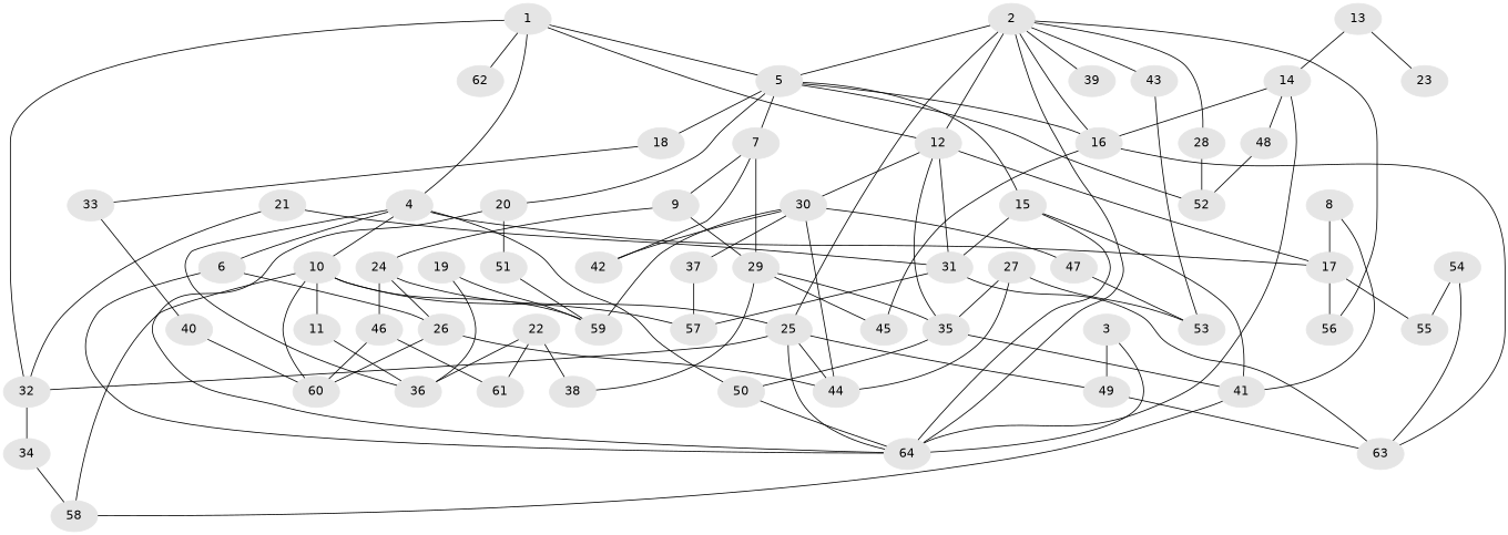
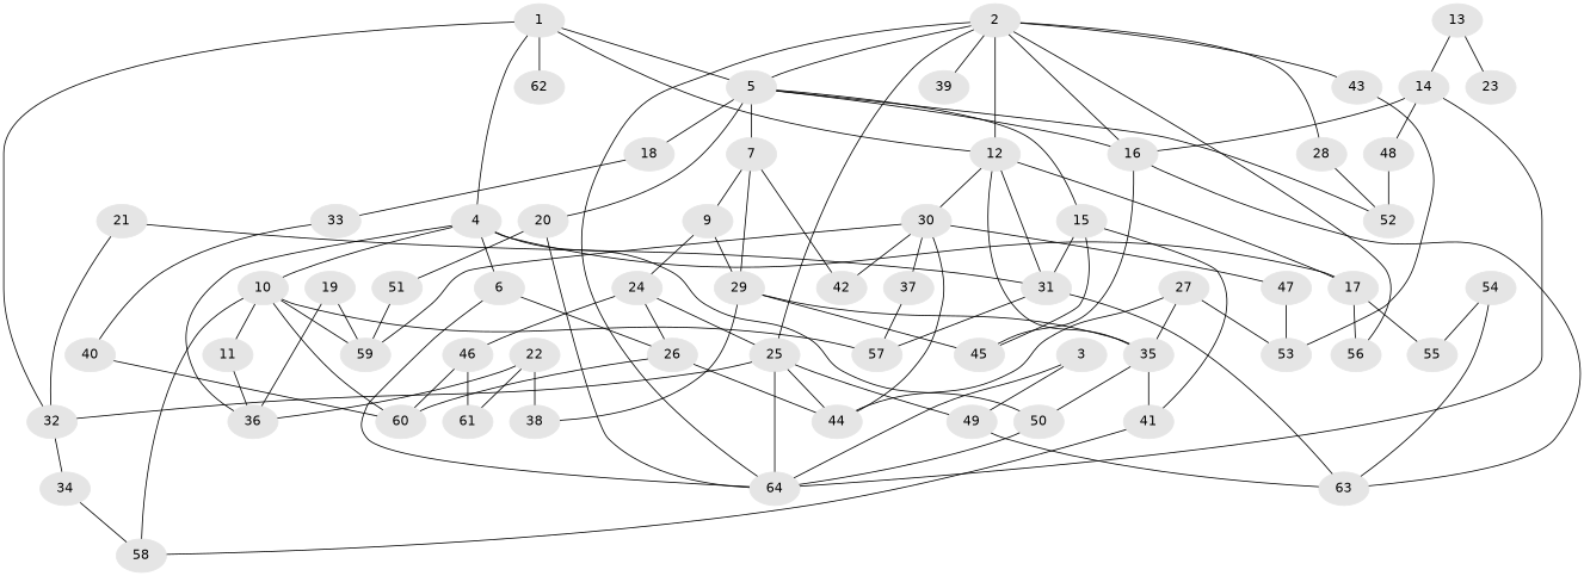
  graph {
    fontname="DejaVu Sans"
    node [color=gray90 fontname="DejaVu Sans" style=filled]
    edge [fontname="DejaVu Sans" weight=1.0]
    1
    4
    5
    12
    32
    62
    6
    10
    17
    36
    50
    16
    7
    15
    18
    20
    52
    31
    35
    30
    34
    2
    25
    28
    39
    43
    56
    64
    45
    63
    49
    44
    53
    3
    26
    11
    57
    58
    60
    59
    55
    9
    29
    42
    41
    33
    51
    24
    38
-   8
    46
    47
    13
    14
    23
    48
    40
    19
    21
    22
    61
    27
    37
    54
    1 -- 4
    1 -- 5
    1 -- 12
    1 -- 32
    1 -- 62
    4 -- 6
    4 -- 10
    4 -- 17
    4 -- 36
    4 -- 50
    5 -- 16
    5 -- 7
    5 -- 15
    5 -- 18 [weight=2.0]
    5 -- 20
    5 -- 52
    12 -- 17
    12 -- 31
    12 -- 35
    12 -- 30
    32 -- 34
    6 -- 64
    6 -- 26
    10 -- 11
    10 -- 57
    10 -- 58
    10 -- 60
    10 -- 59
    17 -- 56
    17 -- 55
    50 -- 64
    16 -- 45
    16 -- 63
    7 -- 9
    7 -- 29
    7 -- 42
    15 -- 31
-   15 -- 64
+   15 -- 45
    15 -- 41
    18 -- 33
    20 -- 64
    20 -- 51
    31 -- 63
    31 -- 57
    35 -- 50
    35 -- 41
    30 -- 44
    30 -- 59
    30 -- 42
    30 -- 47
    30 -- 37
    34 -- 58
    2 -- 5 [weight=2.0]
    2 -- 12 [weight=2.0]
    2 -- 16
    2 -- 25
    2 -- 28
    2 -- 39
    2 -- 43
    2 -- 56
    2 -- 64
    25 -- 32
    25 -- 64
    25 -- 49
    25 -- 44
    28 -- 52
    43 -- 53
    49 -- 63
    3 -- 64
    3 -- 49
    26 -- 44
    26 -- 60
    11 -- 36
    9 -- 29 [weight=2.0]
    9 -- 24
    29 -- 35
    29 -- 45
    29 -- 38
    41 -- 58
    33 -- 40
    51 -- 59
    24 -- 25
    24 -- 26
    24 -- 46
-   8 -- 17
-   8 -- 41
    46 -- 60
    46 -- 61
    47 -- 53
    13 -- 14
    13 -- 23
    14 -- 16
    14 -- 64
    14 -- 48
    48 -- 52
    40 -- 60
    19 -- 36
    19 -- 59
    21 -- 32
    21 -- 31
    22 -- 36
    22 -- 38
    22 -- 61
    27 -- 35
    27 -- 44
    27 -- 53
    37 -- 57
    54 -- 63
    54 -- 55
  }
